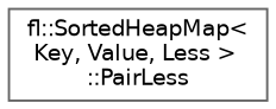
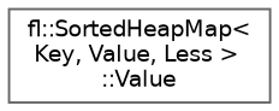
  digraph {
    rankdir=TB
-   n1 [color=grey40 fillcolor=white fontname=Helvetica fontsize=10 height=0.2 label="fl::SortedHeapMap\<\l Key, Value, Less \>\l::PairLess" shape=box style=filled width=0.4]
+   n1 [color=grey40 fillcolor=white fontname=Helvetica fontsize=10 height=0.2 label="fl::SortedHeapMap\<\l Key, Value, Less \>\l::Value" shape=box style=filled width=0.4]
  }
